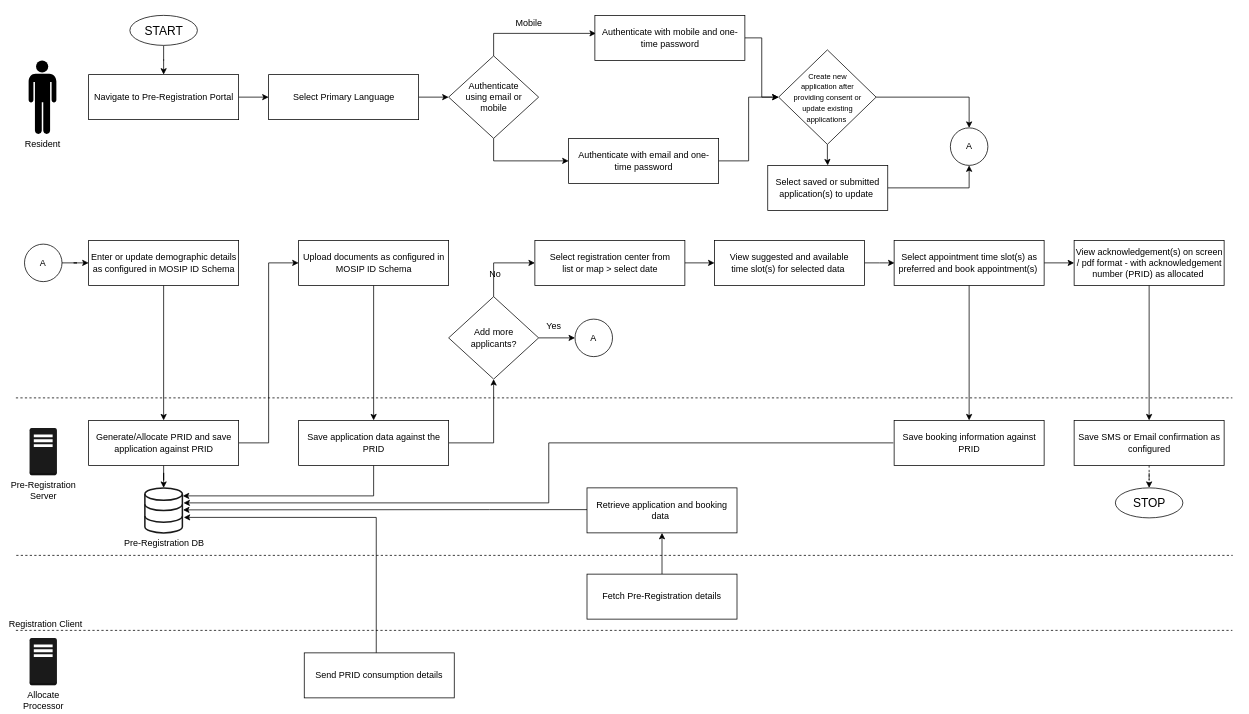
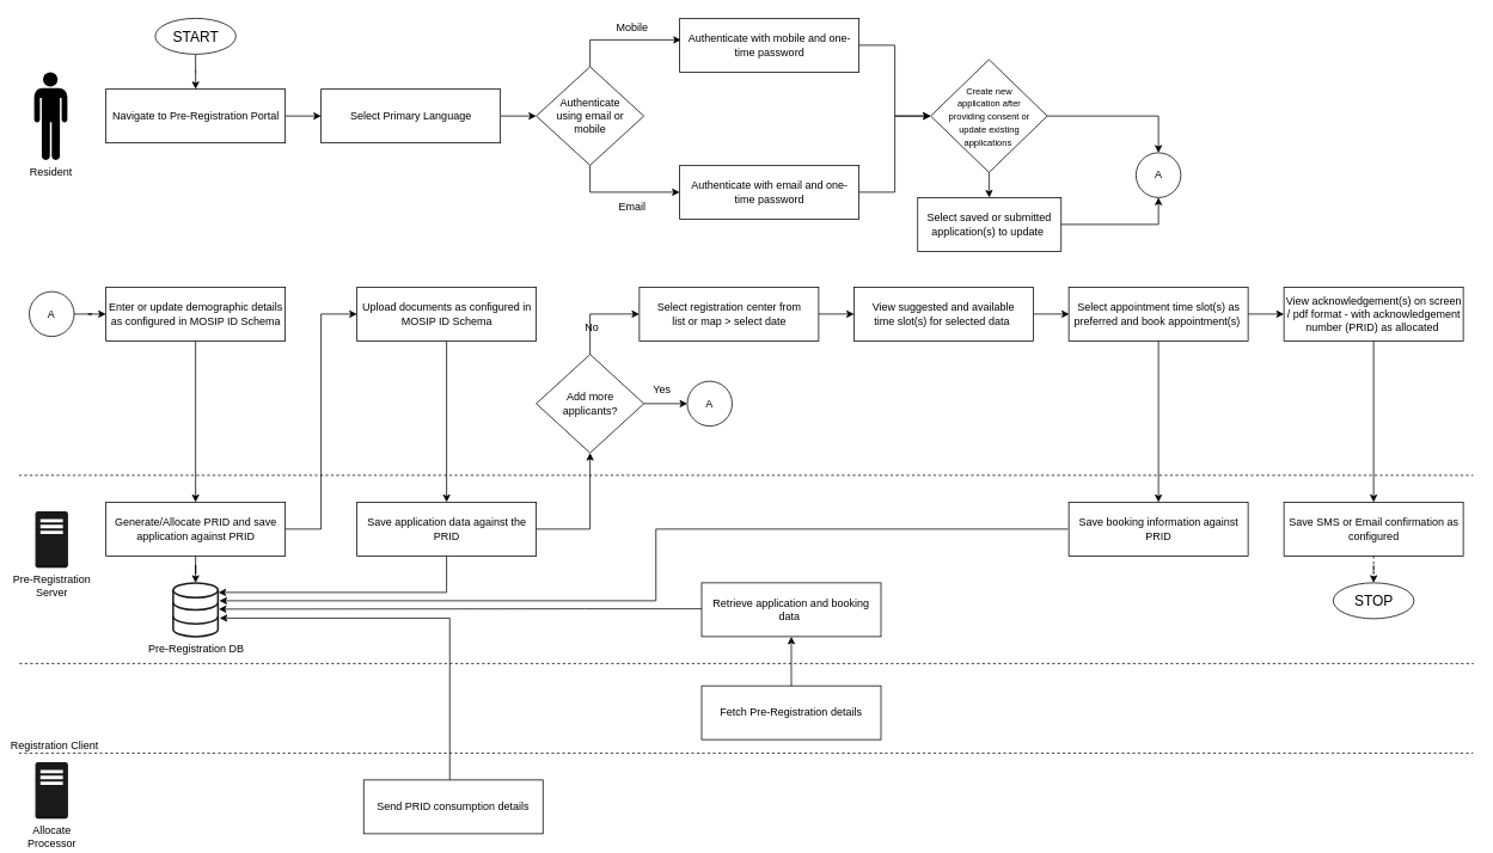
  <mxCell id="0" />
  <mxCell id="1" parent="0" />
  <mxCell id="2" value="Resident" style="shape=mxgraph.signs.people.man_1;html=1;fillColor=#000000;strokeColor=none;verticalLabelPosition=bottom;verticalAlign=top;align=center;" vertex="1" parent="1"><mxGeometry x="37.5" y="80" width="37" height="98" as="geometry" /></mxCell>
  <mxCell id="3" style="edgeStyle=orthogonalEdgeStyle;rounded=0;orthogonalLoop=1;jettySize=auto;html=1;" edge="1" parent="1" source="4" target="8"><mxGeometry relative="1" as="geometry" /></mxCell>
  <mxCell id="4" value="Navigate to Pre-Registration Portal" style="rounded=0;whiteSpace=wrap;html=1;" vertex="1" parent="1"><mxGeometry x="117.5" y="99" width="200" height="60" as="geometry" /></mxCell>
  <mxCell id="5" style="edgeStyle=orthogonalEdgeStyle;rounded=0;orthogonalLoop=1;jettySize=auto;html=1;entryX=0.5;entryY=0;entryDx=0;entryDy=0;" edge="1" parent="1" source="6" target="4"><mxGeometry relative="1" as="geometry" /></mxCell>
  <mxCell id="6" value="START" style="ellipse;whiteSpace=wrap;html=1;fontSize=16;" vertex="1" parent="1"><mxGeometry x="172.5" y="20" width="90" height="40" as="geometry" /></mxCell>
  <mxCell id="7" style="edgeStyle=orthogonalEdgeStyle;rounded=0;orthogonalLoop=1;jettySize=auto;html=1;entryX=0;entryY=0.5;entryDx=0;entryDy=0;" edge="1" parent="1" source="8" target="11"><mxGeometry relative="1" as="geometry" /></mxCell>
  <mxCell id="8" value="Select Primary Language" style="rounded=0;whiteSpace=wrap;html=1;" vertex="1" parent="1"><mxGeometry x="357.5" y="99" width="200" height="60" as="geometry" /></mxCell>
  <mxCell id="9" style="edgeStyle=orthogonalEdgeStyle;rounded=0;orthogonalLoop=1;jettySize=auto;html=1;entryX=0.007;entryY=0.4;entryDx=0;entryDy=0;entryPerimeter=0;" edge="1" parent="1" source="11" target="13"><mxGeometry relative="1" as="geometry"><Array as="points"><mxPoint x="657.5" y="44" /></Array></mxGeometry></mxCell>
  <mxCell id="10" style="edgeStyle=orthogonalEdgeStyle;rounded=0;orthogonalLoop=1;jettySize=auto;html=1;entryX=0;entryY=0.5;entryDx=0;entryDy=0;exitX=0.5;exitY=1;exitDx=0;exitDy=0;" edge="1" parent="1" source="11" target="15"><mxGeometry relative="1" as="geometry" /></mxCell>
  <mxCell id="11" value="Authenticate&lt;br&gt;using email or&lt;br&gt;mobile" style="rhombus;whiteSpace=wrap;html=1;" vertex="1" parent="1"><mxGeometry x="597.5" y="74" width="120" height="110" as="geometry" /></mxCell>
  <mxCell id="12" style="edgeStyle=orthogonalEdgeStyle;rounded=0;orthogonalLoop=1;jettySize=auto;html=1;entryX=0;entryY=0.5;entryDx=0;entryDy=0;" edge="1" parent="1" source="13" target="18"><mxGeometry relative="1" as="geometry" /></mxCell>
- <mxCell id="13" value="Authenticate with mobile and one-time password" style="rounded=0;whiteSpace=wrap;html=1;" vertex="1" parent="1"><mxGeometry x="792.5" y="20" width="200" height="60" as="geometry" /></mxCell>
+ <mxCell id="13" value="Authenticate with mobile and one-time password" style="rounded=0;whiteSpace=wrap;html=1;" vertex="1" parent="1"><mxGeometry x="757.5" y="20" width="200" height="60" as="geometry" /></mxCell>
  <mxCell id="14" style="edgeStyle=orthogonalEdgeStyle;rounded=0;orthogonalLoop=1;jettySize=auto;html=1;exitX=1;exitY=0.5;exitDx=0;exitDy=0;entryX=0;entryY=0.5;entryDx=0;entryDy=0;" edge="1" parent="1" source="15" target="18"><mxGeometry relative="1" as="geometry" /></mxCell>
  <mxCell id="15" value="Authenticate with email and one-&lt;br&gt;time password" style="rounded=0;whiteSpace=wrap;html=1;" vertex="1" parent="1"><mxGeometry x="757.5" y="184" width="200" height="60" as="geometry" /></mxCell>
  <mxCell id="16" style="edgeStyle=orthogonalEdgeStyle;rounded=0;orthogonalLoop=1;jettySize=auto;html=1;entryX=0.5;entryY=0;entryDx=0;entryDy=0;" edge="1" parent="1" source="18" target="20"><mxGeometry relative="1" as="geometry" /></mxCell>
  <mxCell id="17" style="edgeStyle=orthogonalEdgeStyle;rounded=0;orthogonalLoop=1;jettySize=auto;html=1;entryX=0.5;entryY=0;entryDx=0;entryDy=0;" edge="1" parent="1" source="18" target="39"><mxGeometry relative="1" as="geometry" /></mxCell>
  <mxCell id="18" value="&lt;font style=&quot;font-size: 10px&quot;&gt;Create new&lt;br&gt;application after&lt;br&gt;providing consent or&lt;br&gt;update existing&lt;br&gt;applications&amp;nbsp;&lt;/font&gt;" style="rhombus;whiteSpace=wrap;html=1;" vertex="1" parent="1"><mxGeometry x="1037.5" y="66" width="130" height="126" as="geometry" /></mxCell>
  <mxCell id="19" style="edgeStyle=orthogonalEdgeStyle;rounded=0;orthogonalLoop=1;jettySize=auto;html=1;entryX=0.5;entryY=1;entryDx=0;entryDy=0;" edge="1" parent="1" source="20" target="39"><mxGeometry relative="1" as="geometry"><Array as="points"><mxPoint x="1292" y="250" /></Array></mxGeometry></mxCell>
  <mxCell id="20" value="Select saved or submitted application(s) to update&amp;nbsp;" style="rounded=0;whiteSpace=wrap;html=1;" vertex="1" parent="1"><mxGeometry x="1023" y="220" width="160" height="60" as="geometry" /></mxCell>
  <mxCell id="21" style="edgeStyle=orthogonalEdgeStyle;rounded=0;orthogonalLoop=1;jettySize=auto;html=1;entryX=0.5;entryY=0;entryDx=0;entryDy=0;" edge="1" parent="1" source="22" target="25"><mxGeometry relative="1" as="geometry" /></mxCell>
  <mxCell id="22" value="Enter or update demographic details as configured in MOSIP ID Schema" style="rounded=0;whiteSpace=wrap;html=1;" vertex="1" parent="1"><mxGeometry x="117.5" y="320" width="200" height="60" as="geometry" /></mxCell>
  <mxCell id="23" style="edgeStyle=orthogonalEdgeStyle;rounded=0;orthogonalLoop=1;jettySize=auto;html=1;entryX=0;entryY=0.5;entryDx=0;entryDy=0;" edge="1" parent="1" source="25" target="27"><mxGeometry relative="1" as="geometry" /></mxCell>
  <mxCell id="24" style="edgeStyle=orthogonalEdgeStyle;rounded=0;orthogonalLoop=1;jettySize=auto;html=1;" edge="1" parent="1" source="25" target="62"><mxGeometry relative="1" as="geometry" /></mxCell>
  <mxCell id="25" value="Generate/Allocate PRID and save application against PRID" style="rounded=0;whiteSpace=wrap;html=1;" vertex="1" parent="1"><mxGeometry x="117.5" y="560" width="200" height="60" as="geometry" /></mxCell>
  <mxCell id="26" style="edgeStyle=orthogonalEdgeStyle;rounded=0;orthogonalLoop=1;jettySize=auto;html=1;entryX=0.5;entryY=0;entryDx=0;entryDy=0;" edge="1" parent="1" source="27" target="30"><mxGeometry relative="1" as="geometry" /></mxCell>
  <mxCell id="27" value="Upload documents as configured in MOSIP ID Schema" style="rounded=0;whiteSpace=wrap;html=1;" vertex="1" parent="1"><mxGeometry x="397.5" y="320" width="200" height="60" as="geometry" /></mxCell>
  <mxCell id="28" style="edgeStyle=orthogonalEdgeStyle;rounded=0;orthogonalLoop=1;jettySize=auto;html=1;exitX=1;exitY=0.5;exitDx=0;exitDy=0;entryX=0.5;entryY=1;entryDx=0;entryDy=0;" edge="1" parent="1" source="30" target="33"><mxGeometry relative="1" as="geometry" /></mxCell>
  <mxCell id="29" style="edgeStyle=orthogonalEdgeStyle;rounded=0;orthogonalLoop=1;jettySize=auto;html=1;entryX=0.99;entryY=0.178;entryDx=0;entryDy=0;entryPerimeter=0;exitX=0.5;exitY=1;exitDx=0;exitDy=0;" edge="1" parent="1" source="30"><mxGeometry relative="1" as="geometry"><mxPoint x="506" y="620" as="sourcePoint" /><mxPoint x="243" y="660.68" as="targetPoint" /><Array as="points"><mxPoint x="498" y="661" /></Array></mxGeometry></mxCell>
  <mxCell id="30" value="Save application data against the PRID" style="rounded=0;whiteSpace=wrap;html=1;" vertex="1" parent="1"><mxGeometry x="397.5" y="560" width="200" height="60" as="geometry" /></mxCell>
  <mxCell id="31" style="edgeStyle=orthogonalEdgeStyle;rounded=0;orthogonalLoop=1;jettySize=auto;html=1;entryX=0;entryY=0.5;entryDx=0;entryDy=0;exitX=0.5;exitY=0;exitDx=0;exitDy=0;" edge="1" parent="1" source="33" target="35"><mxGeometry relative="1" as="geometry"><mxPoint x="658.5" y="395" as="sourcePoint" /></mxGeometry></mxCell>
  <mxCell id="32" style="edgeStyle=orthogonalEdgeStyle;rounded=0;orthogonalLoop=1;jettySize=auto;html=1;entryX=0;entryY=0.5;entryDx=0;entryDy=0;exitX=1;exitY=0.5;exitDx=0;exitDy=0;" edge="1" parent="1" source="33" target="36"><mxGeometry relative="1" as="geometry"><mxPoint x="718.5" y="450" as="sourcePoint" /></mxGeometry></mxCell>
  <mxCell id="33" value="Add more &lt;br&gt;applicants?" style="rhombus;whiteSpace=wrap;html=1;" vertex="1" parent="1"><mxGeometry x="597.5" y="395" width="120" height="110" as="geometry" /></mxCell>
  <mxCell id="34" style="edgeStyle=orthogonalEdgeStyle;rounded=0;orthogonalLoop=1;jettySize=auto;html=1;exitX=1;exitY=0.5;exitDx=0;exitDy=0;entryX=0;entryY=0.5;entryDx=0;entryDy=0;" edge="1" parent="1" source="35" target="41"><mxGeometry relative="1" as="geometry" /></mxCell>
  <mxCell id="35" value="Select registration center from &lt;br&gt;list or map &amp;gt; select date" style="rounded=0;whiteSpace=wrap;html=1;" vertex="1" parent="1"><mxGeometry x="712.5" y="320" width="200" height="60" as="geometry" /></mxCell>
  <mxCell id="36" value="A" style="ellipse;whiteSpace=wrap;html=1;aspect=fixed;" vertex="1" parent="1"><mxGeometry x="766" y="425" width="50" height="50" as="geometry" /></mxCell>
  <mxCell id="37" style="edgeStyle=orthogonalEdgeStyle;rounded=0;orthogonalLoop=1;jettySize=auto;html=1;" edge="1" parent="1" source="38" target="22"><mxGeometry relative="1" as="geometry" /></mxCell>
  <mxCell id="38" value="A" style="ellipse;whiteSpace=wrap;html=1;aspect=fixed;" vertex="1" parent="1"><mxGeometry x="32" y="325" width="50" height="50" as="geometry" /></mxCell>
  <mxCell id="39" value="A" style="ellipse;whiteSpace=wrap;html=1;aspect=fixed;" vertex="1" parent="1"><mxGeometry x="1266.5" y="170" width="50" height="50" as="geometry" /></mxCell>
  <mxCell id="40" style="edgeStyle=orthogonalEdgeStyle;rounded=0;orthogonalLoop=1;jettySize=auto;html=1;" edge="1" parent="1" source="41"><mxGeometry relative="1" as="geometry"><mxPoint x="1192" y="350" as="targetPoint" /></mxGeometry></mxCell>
  <mxCell id="41" value="View suggested and available &lt;br&gt;time slot(s) for selected data&amp;nbsp;" style="rounded=0;whiteSpace=wrap;html=1;" vertex="1" parent="1"><mxGeometry x="952" y="320" width="200" height="60" as="geometry" /></mxCell>
  <mxCell id="42" style="edgeStyle=orthogonalEdgeStyle;rounded=0;orthogonalLoop=1;jettySize=auto;html=1;entryX=0;entryY=0.5;entryDx=0;entryDy=0;" edge="1" parent="1" source="44" target="46"><mxGeometry relative="1" as="geometry" /></mxCell>
  <mxCell id="43" style="edgeStyle=orthogonalEdgeStyle;rounded=0;orthogonalLoop=1;jettySize=auto;html=1;entryX=0.5;entryY=0;entryDx=0;entryDy=0;" edge="1" parent="1" source="44" target="48"><mxGeometry relative="1" as="geometry" /></mxCell>
  <mxCell id="44" value="Select appointment time slot(s) as preferred and book appointment(s)&amp;nbsp;" style="rounded=0;whiteSpace=wrap;html=1;" vertex="1" parent="1"><mxGeometry x="1191.5" y="320" width="200" height="60" as="geometry" /></mxCell>
  <mxCell id="45" style="edgeStyle=orthogonalEdgeStyle;rounded=0;orthogonalLoop=1;jettySize=auto;html=1;entryX=0.5;entryY=0;entryDx=0;entryDy=0;" edge="1" parent="1" source="46" target="54"><mxGeometry relative="1" as="geometry" /></mxCell>
  <mxCell id="46" value="View acknowledgement(s) on screen / pdf format - with acknowledgement number (PRID) as allocated&amp;nbsp;" style="rounded=0;whiteSpace=wrap;html=1;" vertex="1" parent="1"><mxGeometry x="1431.5" y="320" width="200" height="60" as="geometry" /></mxCell>
  <mxCell id="47" style="edgeStyle=orthogonalEdgeStyle;rounded=0;orthogonalLoop=1;jettySize=auto;html=1;" edge="1" parent="1"><mxGeometry relative="1" as="geometry"><mxPoint x="1190.5" y="590" as="sourcePoint" /><mxPoint x="244" y="670" as="targetPoint" /><Array as="points"><mxPoint x="731" y="590" /><mxPoint x="731" y="670" /></Array></mxGeometry></mxCell>
  <mxCell id="48" value="Save booking information against PRID" style="rounded=0;whiteSpace=wrap;html=1;" vertex="1" parent="1"><mxGeometry x="1191.5" y="560" width="200" height="60" as="geometry" /></mxCell>
  <mxCell id="49" style="edgeStyle=orthogonalEdgeStyle;rounded=0;orthogonalLoop=1;jettySize=auto;html=1;entryX=1.017;entryY=0.489;entryDx=0;entryDy=0;entryPerimeter=0;" edge="1" parent="1" source="50" target="62"><mxGeometry relative="1" as="geometry"><Array as="points"><mxPoint x="652" y="679" /><mxPoint x="652" y="679" /></Array></mxGeometry></mxCell>
  <mxCell id="50" value="Retrieve application and booking data&amp;nbsp;" style="rounded=0;whiteSpace=wrap;html=1;" vertex="1" parent="1"><mxGeometry x="782" y="650" width="200" height="60" as="geometry" /></mxCell>
  <mxCell id="51" style="edgeStyle=orthogonalEdgeStyle;rounded=0;orthogonalLoop=1;jettySize=auto;html=1;entryX=0.5;entryY=1;entryDx=0;entryDy=0;" edge="1" parent="1" source="52" target="50"><mxGeometry relative="1" as="geometry" /></mxCell>
  <mxCell id="52" value="Fetch Pre-Registration details" style="rounded=0;whiteSpace=wrap;html=1;" vertex="1" parent="1"><mxGeometry x="782" y="765" width="200" height="60" as="geometry" /></mxCell>
  <mxCell id="53" style="edgeStyle=orthogonalEdgeStyle;rounded=0;orthogonalLoop=1;jettySize=auto;html=1;entryX=0.5;entryY=0;entryDx=0;entryDy=0;dashed=1;" edge="1" parent="1" source="54" target="55"><mxGeometry relative="1" as="geometry" /></mxCell>
  <mxCell id="54" value="Save SMS or Email confirmation as configured" style="rounded=0;whiteSpace=wrap;html=1;" vertex="1" parent="1"><mxGeometry x="1431.5" y="560" width="200" height="60" as="geometry" /></mxCell>
  <mxCell id="55" value="STOP" style="ellipse;whiteSpace=wrap;html=1;fontSize=16;" vertex="1" parent="1"><mxGeometry x="1486.5" y="650" width="90" height="40" as="geometry" /></mxCell>
  <mxCell id="56" value="Registration Client" style="shape=image;html=1;verticalAlign=top;verticalLabelPosition=bottom;labelBackgroundColor=#ffffff;imageAspect=0;aspect=fixed;image=https://cdn4.iconfinder.com/data/icons/software-engineering-and-video-gaming/512/619_Computer_desktop_gaming_pc_personal-128.png" vertex="1" parent="1"><mxGeometry x="20.5" y="740" width="78" height="78" as="geometry" /></mxCell>
  <mxCell id="57" value="" style="endArrow=none;dashed=1;html=1;" edge="1" parent="1"><mxGeometry width="50" height="50" relative="1" as="geometry"><mxPoint x="21" y="740" as="sourcePoint" /><mxPoint x="1643" y="740" as="targetPoint" /></mxGeometry></mxCell>
  <mxCell id="58" value="" style="endArrow=none;dashed=1;html=1;" edge="1" parent="1"><mxGeometry width="50" height="50" relative="1" as="geometry"><mxPoint x="20.5" y="840" as="sourcePoint" /><mxPoint x="1642.5" y="840" as="targetPoint" /></mxGeometry></mxCell>
  <mxCell id="59" value="Allocate&lt;br&gt;Processor" style="outlineConnect=0;dashed=0;verticalLabelPosition=bottom;verticalAlign=top;align=center;html=1;shape=mxgraph.aws3.traditional_server;fillColor=#1A1A1A;gradientColor=none;" vertex="1" parent="1"><mxGeometry x="38.75" y="850" width="36.5" height="63" as="geometry" /></mxCell>
  <mxCell id="60" style="edgeStyle=orthogonalEdgeStyle;rounded=0;orthogonalLoop=1;jettySize=auto;html=1;entryX=1.057;entryY=0.656;entryDx=0;entryDy=0;entryPerimeter=0;" edge="1" parent="1"><mxGeometry relative="1" as="geometry"><mxPoint x="501" y="870" as="sourcePoint" /><mxPoint x="244.35" y="689.36" as="targetPoint" /><Array as="points"><mxPoint x="501" y="689" /></Array></mxGeometry></mxCell>
  <mxCell id="61" value="Send PRID consumption details" style="rounded=0;whiteSpace=wrap;html=1;" vertex="1" parent="1"><mxGeometry x="405" y="870" width="200" height="60" as="geometry" /></mxCell>
  <mxCell id="62" value="Pre-Registration DB" style="html=1;verticalLabelPosition=bottom;align=center;labelBackgroundColor=#ffffff;verticalAlign=top;strokeWidth=2;strokeColor=#1A1A1A;shadow=0;dashed=0;shape=mxgraph.ios7.icons.data;fillColor=#FFFFFF;" vertex="1" parent="1"><mxGeometry x="192.5" y="650" width="50" height="60" as="geometry" /></mxCell>
  <mxCell id="63" value="" style="endArrow=none;dashed=1;html=1;" edge="1" parent="1"><mxGeometry width="50" height="50" relative="1" as="geometry"><mxPoint x="20.5" y="530" as="sourcePoint" /><mxPoint x="1642.5" y="530" as="targetPoint" /></mxGeometry></mxCell>
  <mxCell id="64" value="Pre-Registration&lt;br&gt;Server" style="outlineConnect=0;dashed=0;verticalLabelPosition=bottom;verticalAlign=top;align=center;html=1;shape=mxgraph.aws3.traditional_server;fillColor=#1A1A1A;gradientColor=none;" vertex="1" parent="1"><mxGeometry x="38.75" y="570" width="36.5" height="63" as="geometry" /></mxCell>
  <mxCell id="65" value="Mobile" style="text;html=1;strokeColor=none;fillColor=none;align=center;verticalAlign=middle;whiteSpace=wrap;rounded=0;" vertex="1" parent="1"><mxGeometry x="685" y="20" width="40" height="20" as="geometry" /></mxCell>
+ <mxCell id="66" value="Email" style="text;html=1;strokeColor=none;fillColor=none;align=center;verticalAlign=middle;whiteSpace=wrap;rounded=0;" vertex="1" parent="1"><mxGeometry x="685" y="220" width="40" height="20" as="geometry" /></mxCell>
  <mxCell id="67" value="Yes" style="text;html=1;strokeColor=none;fillColor=none;align=center;verticalAlign=middle;whiteSpace=wrap;rounded=0;" vertex="1" parent="1"><mxGeometry x="717.5" y="425" width="40" height="20" as="geometry" /></mxCell>
  <mxCell id="68" value="No" style="text;html=1;strokeColor=none;fillColor=none;align=center;verticalAlign=middle;whiteSpace=wrap;rounded=0;" vertex="1" parent="1"><mxGeometry x="640" y="355" width="40" height="20" as="geometry" /></mxCell>
